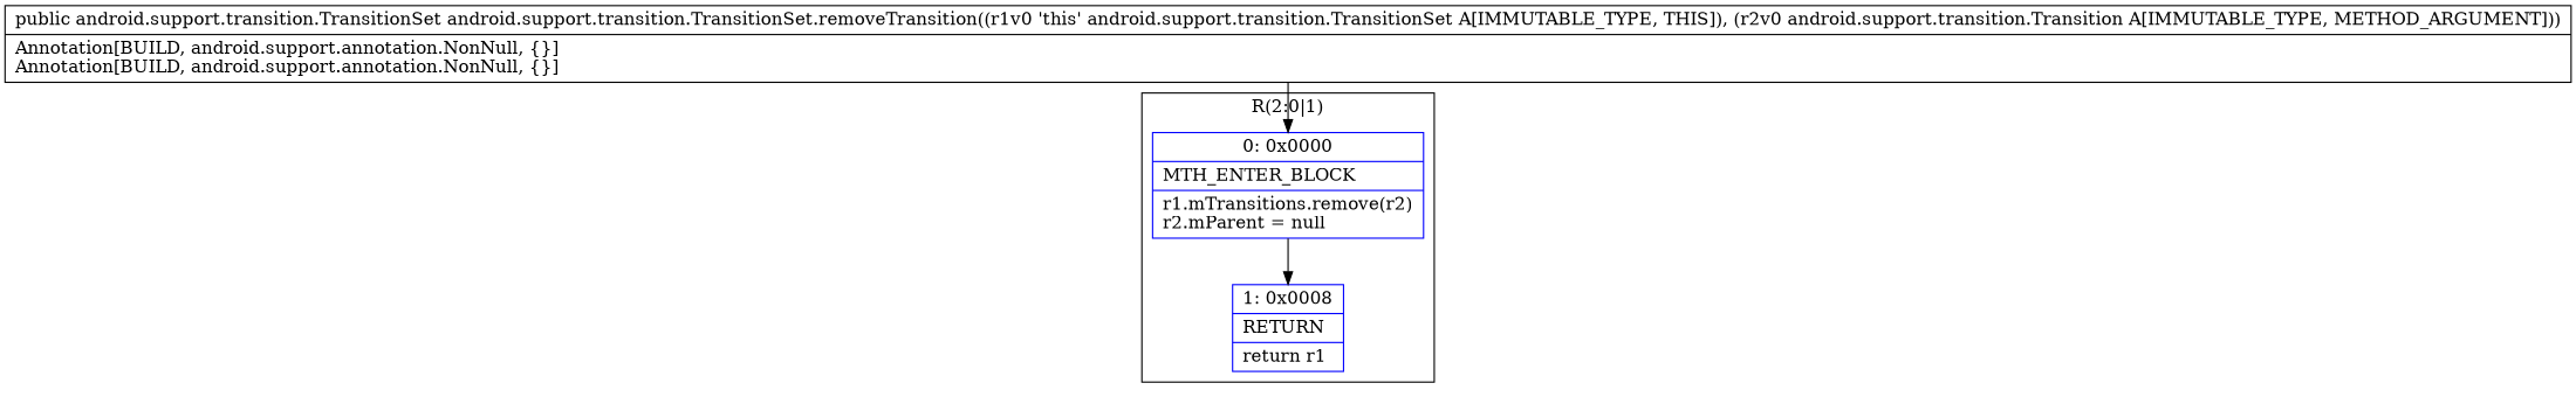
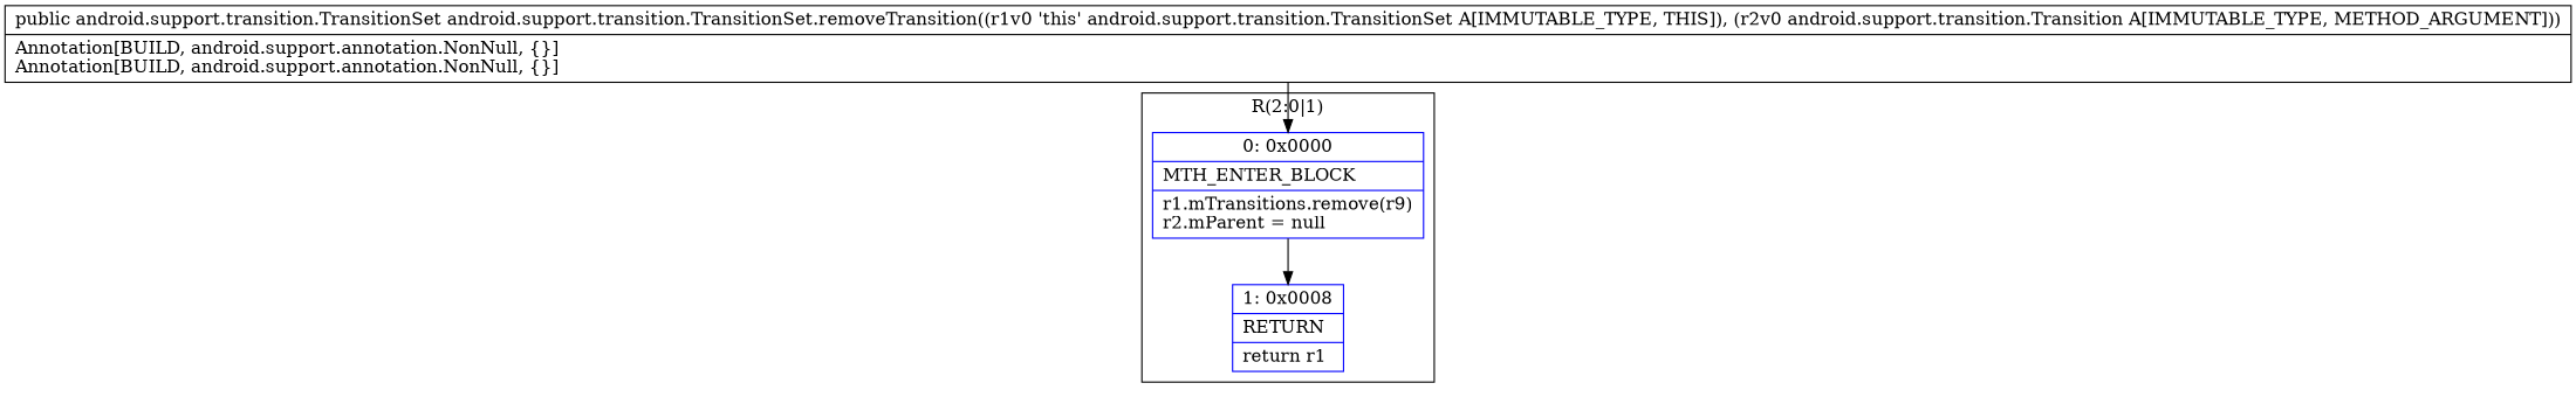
  digraph {
    node [color=blue shape=record]
-   n1 [label="{0\:\ 0x0000|MTH_ENTER_BLOCK\l|r1.mTransitions.remove(r2)\lr2.mParent = null\l}"]
+   n1 [label="{0\:\ 0x0000|MTH_ENTER_BLOCK\l|r1.mTransitions.remove(r9)\lr2.mParent = null\l}"]
    n2 [label="{1\:\ 0x0008|RETURN\l|return r1\l}"]
    n3 [label="{public android.support.transition.TransitionSet android.support.transition.TransitionSet.removeTransition((r1v0 'this' android.support.transition.TransitionSet A[IMMUTABLE_TYPE, THIS]), (r2v0 android.support.transition.Transition A[IMMUTABLE_TYPE, METHOD_ARGUMENT]))  | Annotation[BUILD, android.support.annotation.NonNull, \{\}]\lAnnotation[BUILD, android.support.annotation.NonNull, \{\}]\l}" color=""]
    subgraph cluster_1 {
      label="R(2:0|1)"
      n1
      n2
    }
    n1 -> n2
    n3 -> n1
  }
